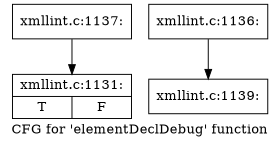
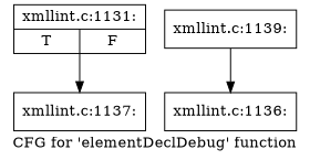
  digraph {
    label="CFG for 'elementDeclDebug' function"
    node [shape=record]
    n1 [label="{xmllint.c:1131:|{<s0>T|<s1>F}}"]
    n2 [label="{xmllint.c:1137:}"]
    n3 [label="{xmllint.c:1136:}"]
    n4 [label="{xmllint.c:1139:}"]
-   n2 -> n1
-   n3 -> n4
+   n1 -> n2
+   n4 -> n3
  }
